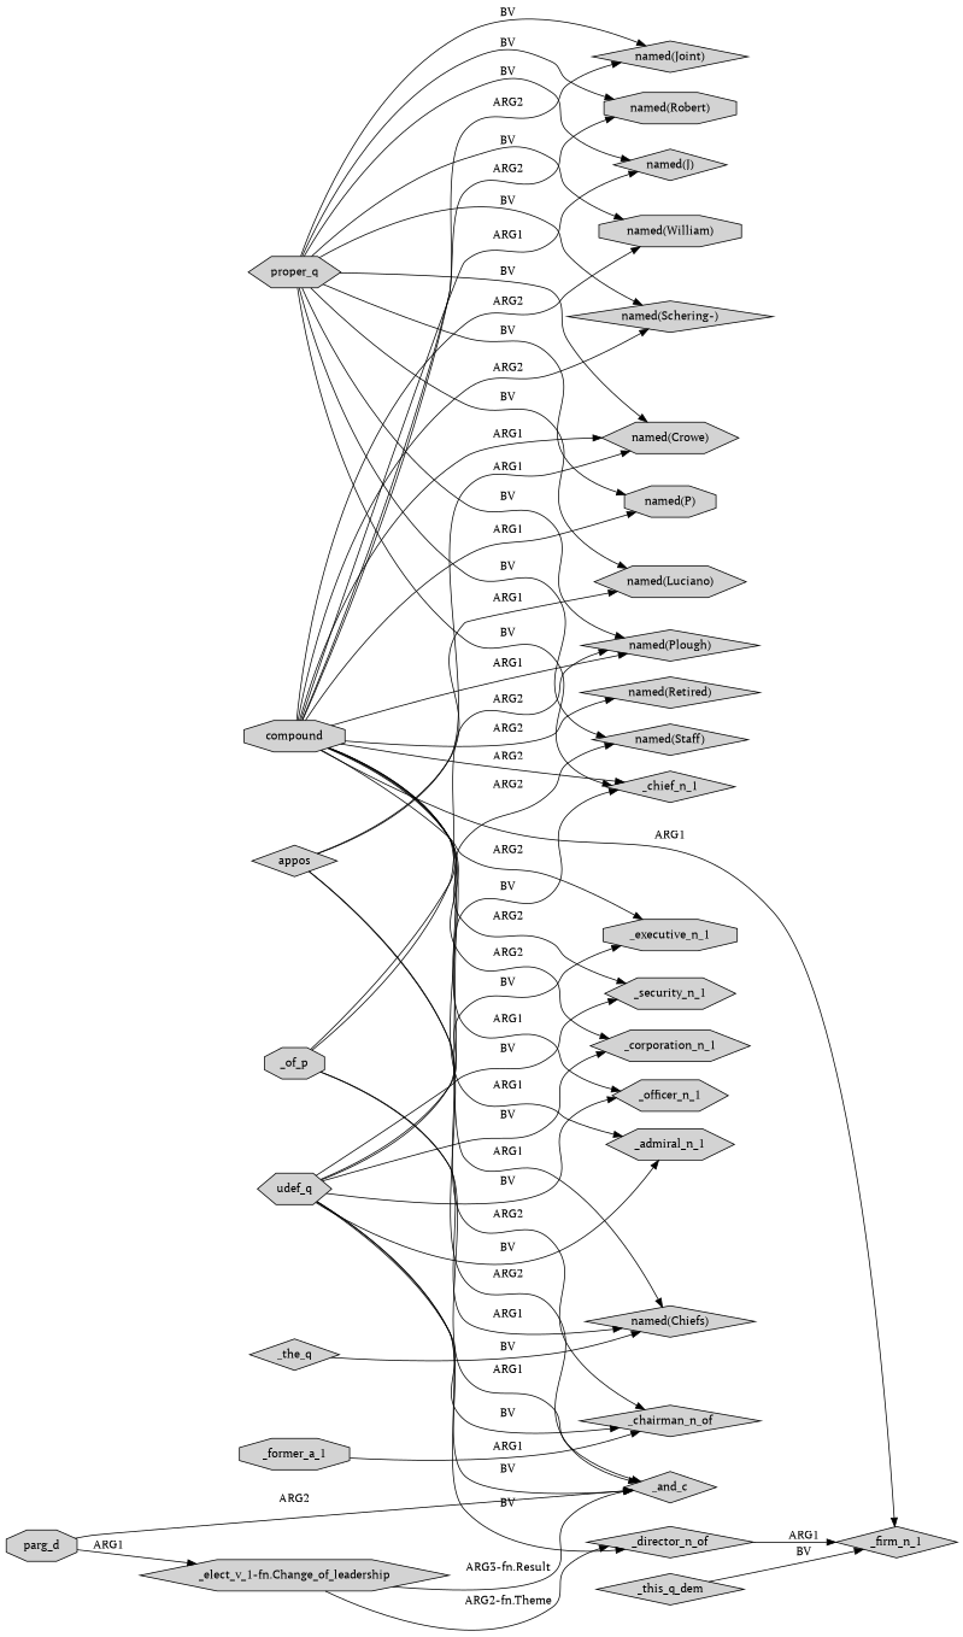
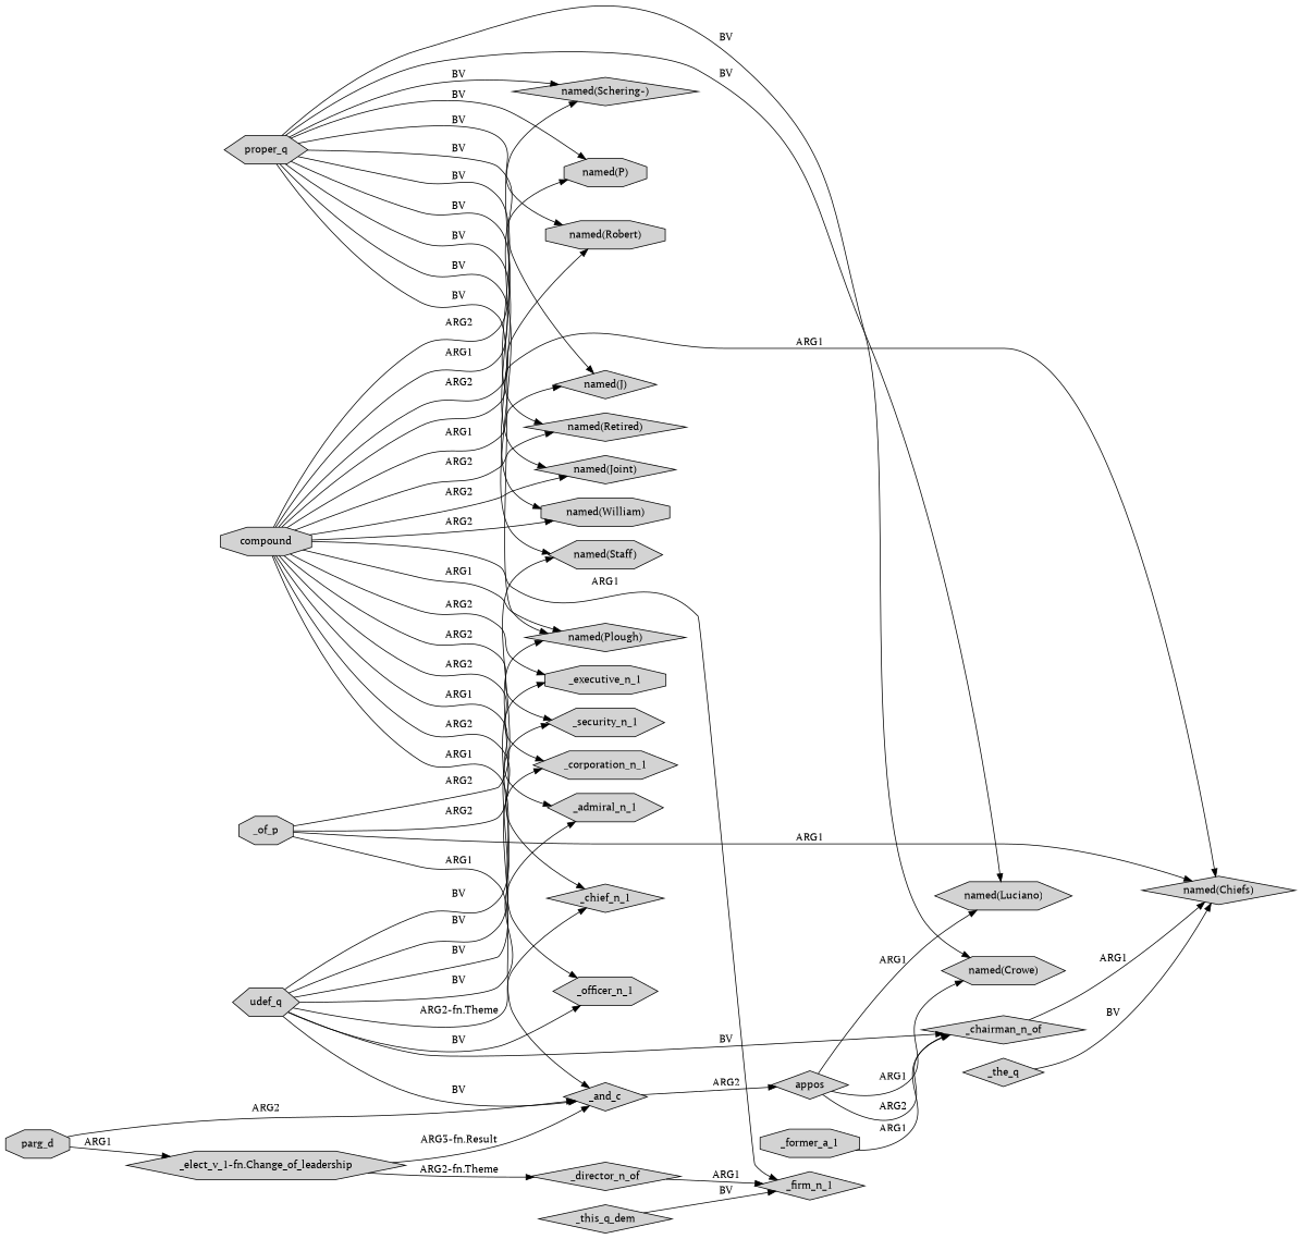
  digraph {
    fontname="PT Serif"
    rankdir=LR
    node [fontname="PT Serif" shape=diamond style=filled]
    edge [fontname="PT Serif"]
    proper_q [shape=hexagon]
    "named(Joint)"
-   "named(Staff)"
+   "named(Staff)" [shape=hexagon]
    "named(Crowe)" [shape=hexagon]
    "named(Luciano)" [shape=hexagon]
    "named(Plough)"
    "named(Robert)" [shape=octagon]
    "named(J)"
    "named(Retired)"
    "named(William)" [shape=octagon]
    "named(Schering-)"
    "named(P)" [shape=octagon]
    _former_a_1 [shape=octagon]
    _chairman_n_of
    "named(Chiefs)"
    _of_p [shape=octagon]
    _and_c
    udef_q [shape=hexagon]
    _executive_n_1 [shape=octagon]
    _security_n_1 [shape=hexagon]
    _corporation_n_1 [shape=hexagon]
    _director_n_of
    _admiral_n_1 [shape=hexagon]
    _chief_n_1
    _officer_n_1 [shape=hexagon]
    _firm_n_1
    appos
    compound [shape=octagon]
    parg_d [shape=octagon]
    "_elect_v_1-fn.Change_of_leadership" [shape=hexagon]
    _this_q_dem
    _the_q
    proper_q -> "named(Joint)" [label=BV]
    proper_q -> "named(Staff)" [label=BV]
    proper_q -> "named(Crowe)" [label=BV]
    proper_q -> "named(Luciano)" [label=BV]
    proper_q -> "named(Plough)" [label=BV]
    proper_q -> "named(Robert)" [label=BV]
    proper_q -> "named(J)" [label=BV]
-   proper_q -> _chief_n_1 [label=BV]
+   proper_q -> "named(Retired)" [label=BV]
    proper_q -> "named(William)" [label=BV]
    proper_q -> "named(Schering-)" [label=BV]
    proper_q -> "named(P)" [label=BV]
    _former_a_1 -> _chairman_n_of [label=ARG1]
+   _chairman_n_of -> "named(Chiefs)" [label=ARG1]
    _of_p -> "named(Staff)" [label=ARG2]
    _of_p -> "named(Plough)" [label=ARG2]
    _of_p -> "named(Chiefs)" [label=ARG1]
    _of_p -> _and_c [label=ARG1]
    udef_q -> _chairman_n_of [label=BV]
    udef_q -> _and_c [label=BV]
    udef_q -> _executive_n_1 [label=BV]
    udef_q -> _security_n_1 [label=BV]
    udef_q -> _corporation_n_1 [label=BV]
-   udef_q -> _director_n_of [label=BV]
    udef_q -> _admiral_n_1 [label=BV]
-   udef_q -> _chief_n_1 [label=BV]
+   udef_q -> _chief_n_1 [label="ARG2-fn.Theme"]
    udef_q -> _officer_n_1 [label=BV]
    _director_n_of -> _firm_n_1 [label=ARG1]
    appos -> "named(Crowe)" [label=ARG1]
    appos -> "named(Luciano)" [label=ARG1]
    appos -> _chairman_n_of [label=ARG2]
-   appos -> _and_c [label=ARG2]
+   _and_c -> appos [label=ARG2]
    compound -> "named(Joint)" [label=ARG2]
-   compound -> "named(Crowe)" [label=ARG1]
    compound -> "named(Plough)" [label=ARG1]
    compound -> "named(Robert)" [label=ARG2]
    compound -> "named(J)" [label=ARG1]
    compound -> "named(Retired)" [label=ARG2]
    compound -> "named(William)" [label=ARG2]
    compound -> "named(Schering-)" [label=ARG2]
    compound -> "named(P)" [label=ARG1]
    compound -> "named(Chiefs)" [label=ARG1]
    compound -> _executive_n_1 [label=ARG2]
    compound -> _security_n_1 [label=ARG2]
    compound -> _corporation_n_1 [label=ARG2]
    compound -> _admiral_n_1 [label=ARG1]
    compound -> _chief_n_1 [label=ARG2]
    compound -> _officer_n_1 [label=ARG1]
    compound -> _firm_n_1 [label=ARG1]
    parg_d -> _and_c [label=ARG2]
    parg_d -> "_elect_v_1-fn.Change_of_leadership" [label=ARG1]
    "_elect_v_1-fn.Change_of_leadership" -> _and_c [label="ARG3-fn.Result"]
    "_elect_v_1-fn.Change_of_leadership" -> _director_n_of [label="ARG2-fn.Theme"]
    _this_q_dem -> _firm_n_1 [label=BV]
    _the_q -> "named(Chiefs)" [label=BV]
  }
